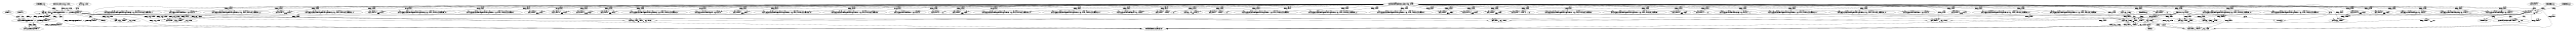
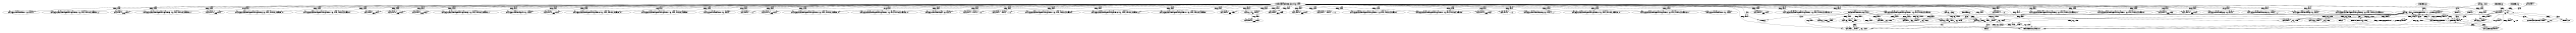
  digraph {
    n1 [label="(Call,op->jump = addr + data[1] + op->size)"]
    n2 [label="(MethodReturn,static int)"]
    n3 [label="(Call,addr + data[1] + op->size)"]
    n4 [label="(Block,)"]
-   n5 [label="(Return,ut64 addr)"]
+   n5 [label="(MethodParameterIn,ut64 addr)"]
    n6 [label="(Call,addr + op->size)"]
    n7 [label="(Call,addr - (256 - data[1]) + op->size)"]
    n8 [label="(Call,op->fail = addr + op->size)"]
    n9 [label="(Call,op->jump = addr)"]
    n10 [label="(Call,op->addr = addr)"]
    1000263
    n12 [label="(Call,data[1] <= 127)"]
    n13 [label="(ControlStructure,if (data[1] <= 127))"]
    n14 [label="(Literal,127)"]
    n15 [label="(Call,256 - data[1])"]
    n16 [label="(Call,data[1] + op->size)"]
    n17 [label="(MethodParameterIn,const ut8 *data)"]
    n18 [label="(Call,data[0] == 0x49)"]
    n19 [label="(Call,_6502_anal_esil_get_addr_pattern2 (op, data, addrbuf, buffsize, 'x'))"]
    n20 [label="(Call,_6502_anal_esil_get_addr_pattern1 (op, data, addrbuf, buffsize))"]
    n21 [label="(Call,data[2] << 8)"]
    n22 [label="(Call,_6502_anal_esil_get_addr_pattern3 (op, data, addrbuf, buffsize, 'x'))"]
    n23 [label="(Call,_6502_anal_esil_get_addr_pattern1 (op, data, addrbuf, buffsize))"]
    n24 [label="(Call,data[0] == 0xc0)"]
    n25 [label="(Call,data[0] == 0xc9)"]
    n26 [label="(Call,_6502_anal_esil_pop (op, data[0]))"]
    n27 [label="(Call,_6502_anal_esil_inc_reg (op, data[0], \"+\"))"]
    n28 [label="(Call,_6502_anal_esil_flags (op, data[0]))"]
    n29 [label="(Call,_6502_anal_esil_get_addr_pattern3 (op, data, addrbuf, buffsize, 0))"]
    n30 [label="(Call,_6502_anal_esil_mov (op, data[0]))"]
    n31 [label="(Call,_6502_anal_esil_get_addr_pattern2 (op, data, addrbuf, buffsize, 'y'))"]
    n32 [label="(Call,data[0] == 0xa0)"]
    n33 [label="(Call,_6502_anal_esil_get_addr_pattern3 (op, data, addrbuf, buffsize, 0))"]
    n34 [label="(Call,data[0] == 0xa9)"]
    n35 [label="(Call,_6502_anal_esil_get_addr_pattern3 (op, data, addrbuf, buffsize, 'x'))"]
    n36 [label="(Call,_6502_anal_esil_get_addr_pattern1 (op, data, addrbuf, buffsize))"]
    n37 [label="(Call,data[0] == 0x4a)"]
    n38 [label="(Call,data[0] == 0x29)"]
    n39 [label="(Call,data[0] == 0x6a)"]
    n40 [label="(Call,data[0] == 0xa2)"]
    n41 [label="(Call,_6502_anal_esil_get_addr_pattern3 (op, data, addrbuf, buffsize, 0))"]
    n42 [label="(Call,_6502_anal_esil_push (op, data[0]))"]
    n43 [label="(Call,data[0] == 0x0a)"]
    n44 [label="(Call,_6502_anal_esil_get_addr_pattern2 (op, data, addrbuf, buffsize, 'x'))"]
    n45 [label="(Call,_6502_anal_esil_get_addr_pattern1 (op, data, addrbuf, buffsize))"]
    n46 [label="(Call,_6502_anal_esil_mov (op, data[0]))"]
    n47 [label="(Call,data[2] << 8)"]
    n48 [label="(Call,data[0] == 0x2a)"]
    n49 [label="(Call,_6502_anal_esil_get_addr_pattern2 (op, data, addrbuf, buffsize, 'x'))"]
    n50 [label="(Call,_6502_anal_esil_get_addr_pattern2 (op, data, addrbuf, buffsize, 'x'))"]
    n51 [label="(Call,_6502_anal_esil_ccall (op, data[0]))"]
    n52 [label="(Call,data[1] | data[2] << 8)"]
    n53 [label="(Call,op->id = data[0])"]
    n54 [label="(Call,data[1] | data[2] << 8)"]
    n55 [label="(Call,_6502_anal_esil_get_addr_pattern1 (op, data, addrbuf, buffsize))"]
    n56 [label="(Call,_6502_anal_esil_get_addr_pattern2 (op, data, addrbuf, buffsize, 'y'))"]
    n57 [label="(Call,_6502_anal_esil_get_addr_pattern1 (op, data, addrbuf, buffsize))"]
    n58 [label="(Call,data[0] == 0xe0)"]
    n59 [label="(Call,data[0] == 0xe9)"]
    n60 [label="(Call,data[0] == 0x09)"]
    n61 [label="(Call,data[1] | data[2] << 8)"]
    n62 [label="(Call,_6502_anal_esil_get_addr_pattern1 (op, data, addrbuf, buffsize))"]
    n63 [label="(Call,_6502_anal_esil_get_addr_pattern1 (op, data, addrbuf, buffsize))"]
    n64 [label="(Call,data[0] == 0x69)"]
    n65 [label="(Call,data[2] << 8)"]
    n66 [label="(Call,_6502_anal_esil_inc_reg (op, data[0], \"-\"))"]
    n67 [label="(Call,_6502_anal_esil_get_addr_pattern2 (op, data, addrbuf, buffsize, 'x'))"]
    n68 [label="(Call,_6502_anal_esil_get_addr_pattern2 (op, data, addrbuf, buffsize, 'x'))"]
    n69 [label="(Call,_6502_anal_esil_mov (op, data[0]))"]
    n70 [label="(Call,op->size = snes_op_get_size (1, 1, &snes_op[data[0]]))"]
    n71 [label="(Call,snes_op_get_size (1, 1, &snes_op[data[0]]))"]
    n72 [label="(Call,(256 - data[1]) + op->size)"]
    n73 [label="(Block,)"]
    n74 [label="(Return,return op->size;)"]
    n75 [label="(Call,&snes_op[data[0]])"]
    n76 [label="(Call,data[1])"]
    n77 [label="(Identifier,op)"]
    n78 [label="(Call,op->size)"]
    n79 [label="(Identifier,op)"]
    n80 [label="(Literal,1)"]
    n81 [label="(Call,op->jump)"]
    n82 [label="(Identifier,op)"]
    n83 [label="(Literal,1)"]
    n84 [label="(Identifier,op)"]
    n1 -> n2 [label="DDG: addr + data[1] + op->size"]
    n1 -> n2 [label="DDG: op->jump"]
    n1 -> n3 [label="CFG: "]
    n1 -> n4 [label="AST: "]
    n3 -> n1 [label="AST: "]
    n5 -> n1 [label="DDG: addr"]
    n5 -> n2 [label="DDG: addr"]
    n5 -> n3 [label="DDG: addr"]
    n5 -> n6 [label="DDG: addr"]
    n5 -> n7 [label="DDG: addr"]
    n5 -> n8 [label="DDG: addr"]
    n5 -> n9 [label="DDG: addr"]
    n5 -> n10 [label="DDG: addr"]
    n5 -> 1000263 [label="AST: "]
    n12 -> n1 [label="DDG: data[1]"]
    n12 -> n2 [label="DDG: data[1] <= 127"]
    n12 -> n3 [label="DDG: data[1]"]
    n12 -> n13 [label="AST: "]
    n12 -> n14 [label="CFG: "]
    n12 -> n15 [label="DDG: data[1]"]
    n12 -> n16 [label="DDG: data[1]"]
    n14 -> n12 [label="AST: "]
    n17 -> n1 [label="DDG: data"]
    n17 -> n2 [label="DDG: data"]
    n17 -> n3 [label="DDG: data"]
    n17 -> 1000263 [label="AST: "]
    n17 -> n12 [label="DDG: data"]
    n17 -> n15 [label="DDG: data"]
    n17 -> n16 [label="DDG: data"]
    n17 -> n18 [label="DDG: data"]
    n17 -> n19 [label="DDG: data"]
    n17 -> n20 [label="DDG: data"]
    n17 -> n21 [label="DDG: data"]
    n17 -> n22 [label="DDG: data"]
    n17 -> n23 [label="DDG: data"]
    n17 -> n24 [label="DDG: data"]
    n17 -> n25 [label="DDG: data"]
    n17 -> n26 [label="DDG: data"]
    n17 -> n27 [label="DDG: data"]
    n17 -> n28 [label="DDG: data"]
    n17 -> n29 [label="DDG: data"]
    n17 -> n30 [label="DDG: data"]
    n17 -> n31 [label="DDG: data"]
    n17 -> n32 [label="DDG: data"]
    n17 -> n33 [label="DDG: data"]
    n17 -> n34 [label="DDG: data"]
    n17 -> n35 [label="DDG: data"]
    n17 -> n36 [label="DDG: data"]
    n17 -> n37 [label="DDG: data"]
    n17 -> n38 [label="DDG: data"]
    n17 -> n39 [label="DDG: data"]
-   n17 -> n40 [label="DDG: data"]
+   n53 -> n40 [label="DDG: data"]
    n17 -> n41 [label="DDG: data"]
    n17 -> n42 [label="DDG: data"]
    n17 -> n43 [label="DDG: data"]
    n17 -> n44 [label="DDG: data"]
    n17 -> n45 [label="DDG: data"]
    n17 -> n46 [label="DDG: data"]
    n17 -> n47 [label="DDG: data"]
    n17 -> n48 [label="DDG: data"]
    n17 -> n49 [label="DDG: data"]
    n17 -> n50 [label="DDG: data"]
    n17 -> n51 [label="DDG: data"]
    n17 -> n52 [label="DDG: data"]
    n17 -> n53 [label="DDG: data"]
    n17 -> n54 [label="DDG: data"]
    n17 -> n55 [label="DDG: data"]
    n17 -> n56 [label="DDG: data"]
    n17 -> n57 [label="DDG: data"]
    n17 -> n58 [label="DDG: data"]
    n17 -> n59 [label="DDG: data"]
    n17 -> n60 [label="DDG: data"]
    n17 -> n61 [label="DDG: data"]
    n17 -> n62 [label="DDG: data"]
    n17 -> n63 [label="DDG: data"]
    n17 -> n64 [label="DDG: data"]
    n17 -> n65 [label="DDG: data"]
    n17 -> n66 [label="DDG: data"]
    n17 -> n67 [label="DDG: data"]
    n17 -> n68 [label="DDG: data"]
    n17 -> n69 [label="DDG: data"]
    n70 -> n2 [label="DDG: op->size"]
    n70 -> n2 [label="DDG: snes_op_get_size (1, 1, &snes_op[data[0]])"]
    n70 -> n3 [label="DDG: op->size"]
    n70 -> n6 [label="DDG: op->size"]
    n70 -> n7 [label="DDG: op->size"]
    n70 -> n8 [label="DDG: op->size"]
    n70 -> n16 [label="DDG: op->size"]
    n70 -> n71 [label="CFG: "]
    n70 -> n72 [label="DDG: op->size"]
    n70 -> n73 [label="AST: "]
-   n74 -> n70 [label="DDG: op->size"]
-   n71 -> n2 [label="DDG: &snes_op[data[0]]"]
+   n70 -> n74 [label="DDG: op->size"]
    n71 -> n70 [label="AST: "]
    n71 -> n70 [label="DDG: 1"]
    n71 -> n70 [label="DDG: &snes_op[data[0]]"]
    n71 -> n75 [label="CFG: "]
    n75 -> n71 [label="CFG: "]
    n76 -> n12 [label="AST: "]
    n77 -> n12 [label="CFG: "]
    n78 -> n70 [label="AST: "]
    n79 -> n70 [label="CFG: "]
    n80 -> n71 [label="AST: "]
    n81 -> n1 [label="AST: "]
    n82 -> n1 [label="CFG: "]
    n83 -> n71 [label="AST: "]
    n84 -> n12 [label="CFG: "]
  }
